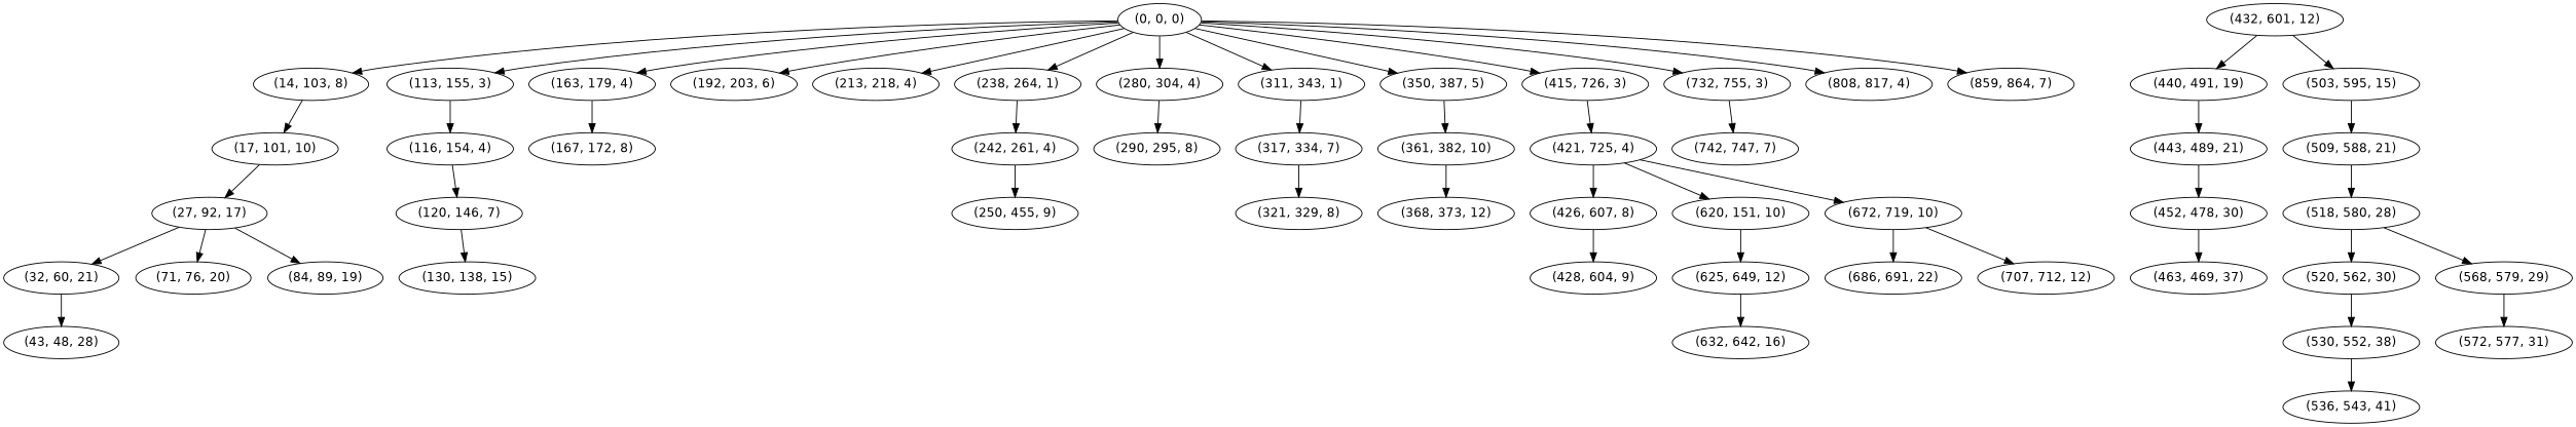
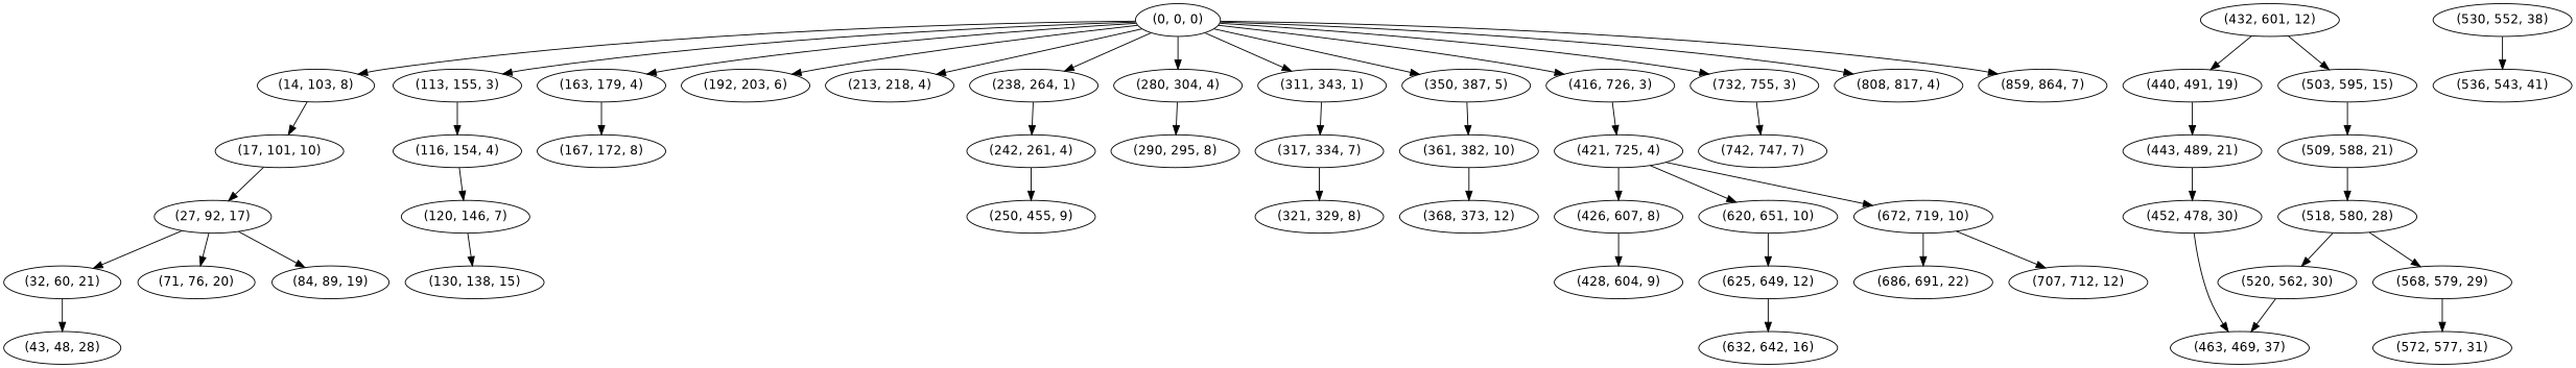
  digraph {
    fontname="DejaVu Sans"
    node [fontname="DejaVu Sans"]
    edge [fontname="DejaVu Sans"]
    "(0, 0, 0)"
    "(14, 103, 8)"
    "(113, 155, 3)"
    "(163, 179, 4)"
    "(192, 203, 6)"
    "(213, 218, 4)"
    "(238, 264, 1)"
    "(280, 304, 4)"
    "(311, 343, 1)"
    "(350, 387, 5)"
-   "(415, 726, 3)"
+   "(415, 726, 3)" [label="(416, 726, 3)"]
    "(732, 755, 3)"
    "(808, 817, 4)"
    "(859, 864, 7)"
    "(17, 101, 10)"
    "(116, 154, 4)"
    "(167, 172, 8)"
    "(242, 261, 4)"
    "(290, 295, 8)"
    "(317, 334, 7)"
    "(361, 382, 10)"
    "(421, 725, 4)"
    "(742, 747, 7)"
    "(27, 92, 17)"
    "(32, 60, 21)"
    "(71, 76, 20)"
    "(84, 89, 19)"
    "(43, 48, 28)"
    "(120, 146, 7)"
    "(130, 138, 15)"
    n31 [label="(250, 455, 9)"]
    "(321, 329, 8)"
    "(368, 373, 12)"
    "(426, 607, 8)"
-   "(620, 651, 10)" [label="(620, 151, 10)"]
+   "(620, 651, 10)"
    "(672, 719, 10)"
    "(428, 604, 9)"
    "(625, 649, 12)"
    "(686, 691, 22)"
    "(707, 712, 12)"
    "(432, 601, 12)"
    "(440, 491, 19)"
    "(503, 595, 15)"
    "(443, 489, 21)"
    "(509, 588, 21)"
    "(452, 478, 30)"
    "(463, 469, 37)"
    "(518, 580, 28)"
    "(520, 562, 30)"
    "(568, 579, 29)"
    "(530, 552, 38)"
    "(572, 577, 31)"
    "(536, 543, 41)"
    "(632, 642, 16)"
    "(0, 0, 0)" -> "(14, 103, 8)"
    "(0, 0, 0)" -> "(113, 155, 3)"
    "(0, 0, 0)" -> "(163, 179, 4)"
    "(0, 0, 0)" -> "(192, 203, 6)"
    "(0, 0, 0)" -> "(213, 218, 4)"
    "(0, 0, 0)" -> "(238, 264, 1)"
    "(0, 0, 0)" -> "(280, 304, 4)"
    "(0, 0, 0)" -> "(311, 343, 1)"
    "(0, 0, 0)" -> "(350, 387, 5)"
    "(0, 0, 0)" -> "(415, 726, 3)"
    "(0, 0, 0)" -> "(732, 755, 3)"
    "(0, 0, 0)" -> "(808, 817, 4)"
    "(0, 0, 0)" -> "(859, 864, 7)"
    "(14, 103, 8)" -> "(17, 101, 10)"
    "(113, 155, 3)" -> "(116, 154, 4)"
    "(163, 179, 4)" -> "(167, 172, 8)"
    "(238, 264, 1)" -> "(242, 261, 4)"
    "(280, 304, 4)" -> "(290, 295, 8)"
    "(311, 343, 1)" -> "(317, 334, 7)"
    "(350, 387, 5)" -> "(361, 382, 10)"
    "(415, 726, 3)" -> "(421, 725, 4)"
    "(732, 755, 3)" -> "(742, 747, 7)"
    "(17, 101, 10)" -> "(27, 92, 17)"
    "(116, 154, 4)" -> "(120, 146, 7)"
    "(242, 261, 4)" -> n31
    "(317, 334, 7)" -> "(321, 329, 8)"
    "(361, 382, 10)" -> "(368, 373, 12)"
    "(421, 725, 4)" -> "(426, 607, 8)"
    "(421, 725, 4)" -> "(620, 651, 10)"
    "(421, 725, 4)" -> "(672, 719, 10)"
    "(27, 92, 17)" -> "(32, 60, 21)"
    "(27, 92, 17)" -> "(71, 76, 20)"
    "(27, 92, 17)" -> "(84, 89, 19)"
    "(32, 60, 21)" -> "(43, 48, 28)"
    "(120, 146, 7)" -> "(130, 138, 15)"
    "(426, 607, 8)" -> "(428, 604, 9)"
    "(620, 651, 10)" -> "(625, 649, 12)"
    "(672, 719, 10)" -> "(686, 691, 22)"
    "(672, 719, 10)" -> "(707, 712, 12)"
    "(625, 649, 12)" -> "(632, 642, 16)"
    "(432, 601, 12)" -> "(440, 491, 19)"
    "(432, 601, 12)" -> "(503, 595, 15)"
    "(440, 491, 19)" -> "(443, 489, 21)"
    "(503, 595, 15)" -> "(509, 588, 21)"
    "(443, 489, 21)" -> "(452, 478, 30)"
    "(509, 588, 21)" -> "(518, 580, 28)"
    "(452, 478, 30)" -> "(463, 469, 37)"
    "(518, 580, 28)" -> "(520, 562, 30)"
    "(518, 580, 28)" -> "(568, 579, 29)"
-   "(520, 562, 30)" -> "(530, 552, 38)"
+   "(520, 562, 30)" -> "(463, 469, 37)"
    "(568, 579, 29)" -> "(572, 577, 31)"
    "(530, 552, 38)" -> "(536, 543, 41)"
  }
